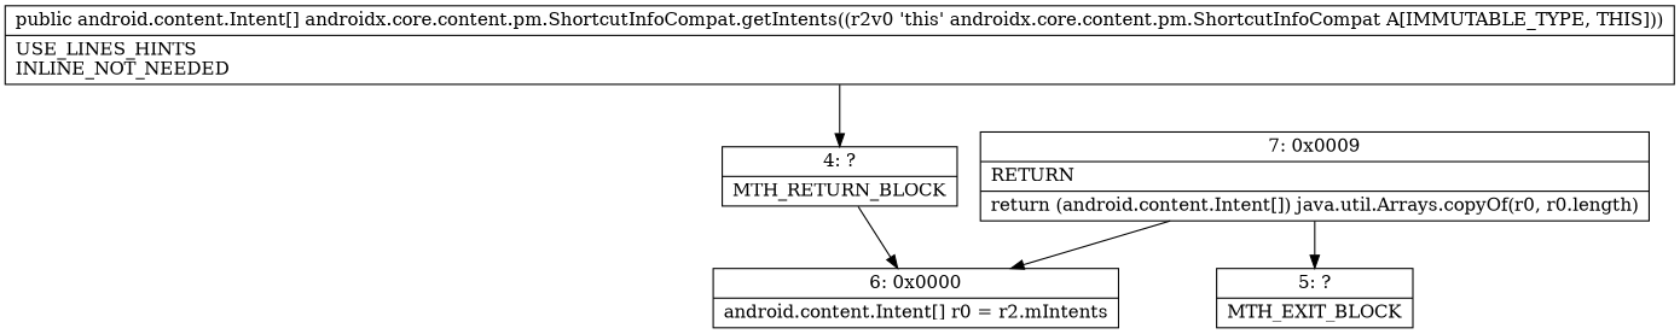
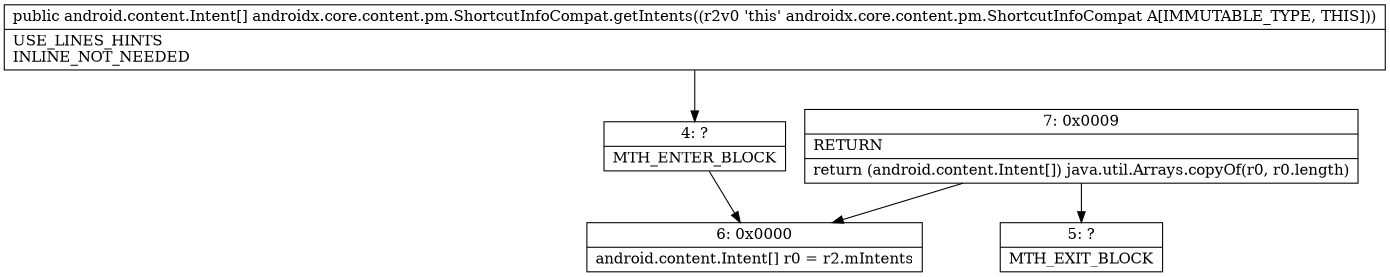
  digraph {
    node [shape=record]
-   n1 [label="{4\:\ ?|MTH_RETURN_BLOCK\l}"]
+   n1 [label="{4\:\ ?|MTH_ENTER_BLOCK\l}"]
    n2 [label="{6\:\ 0x0000|android.content.Intent[] r0 = r2.mIntents\l}"]
    n3 [label="{7\:\ 0x0009|RETURN\l|return (android.content.Intent[]) java.util.Arrays.copyOf(r0, r0.length)\l}"]
    n4 [label="{5\:\ ?|MTH_EXIT_BLOCK\l}"]
    n5 [label="{public android.content.Intent[] androidx.core.content.pm.ShortcutInfoCompat.getIntents((r2v0 'this' androidx.core.content.pm.ShortcutInfoCompat A[IMMUTABLE_TYPE, THIS]))  | USE_LINES_HINTS\lINLINE_NOT_NEEDED\l}"]
    n1 -> n2
    n3 -> n2
    n3 -> n4
    n5 -> n1
  }
